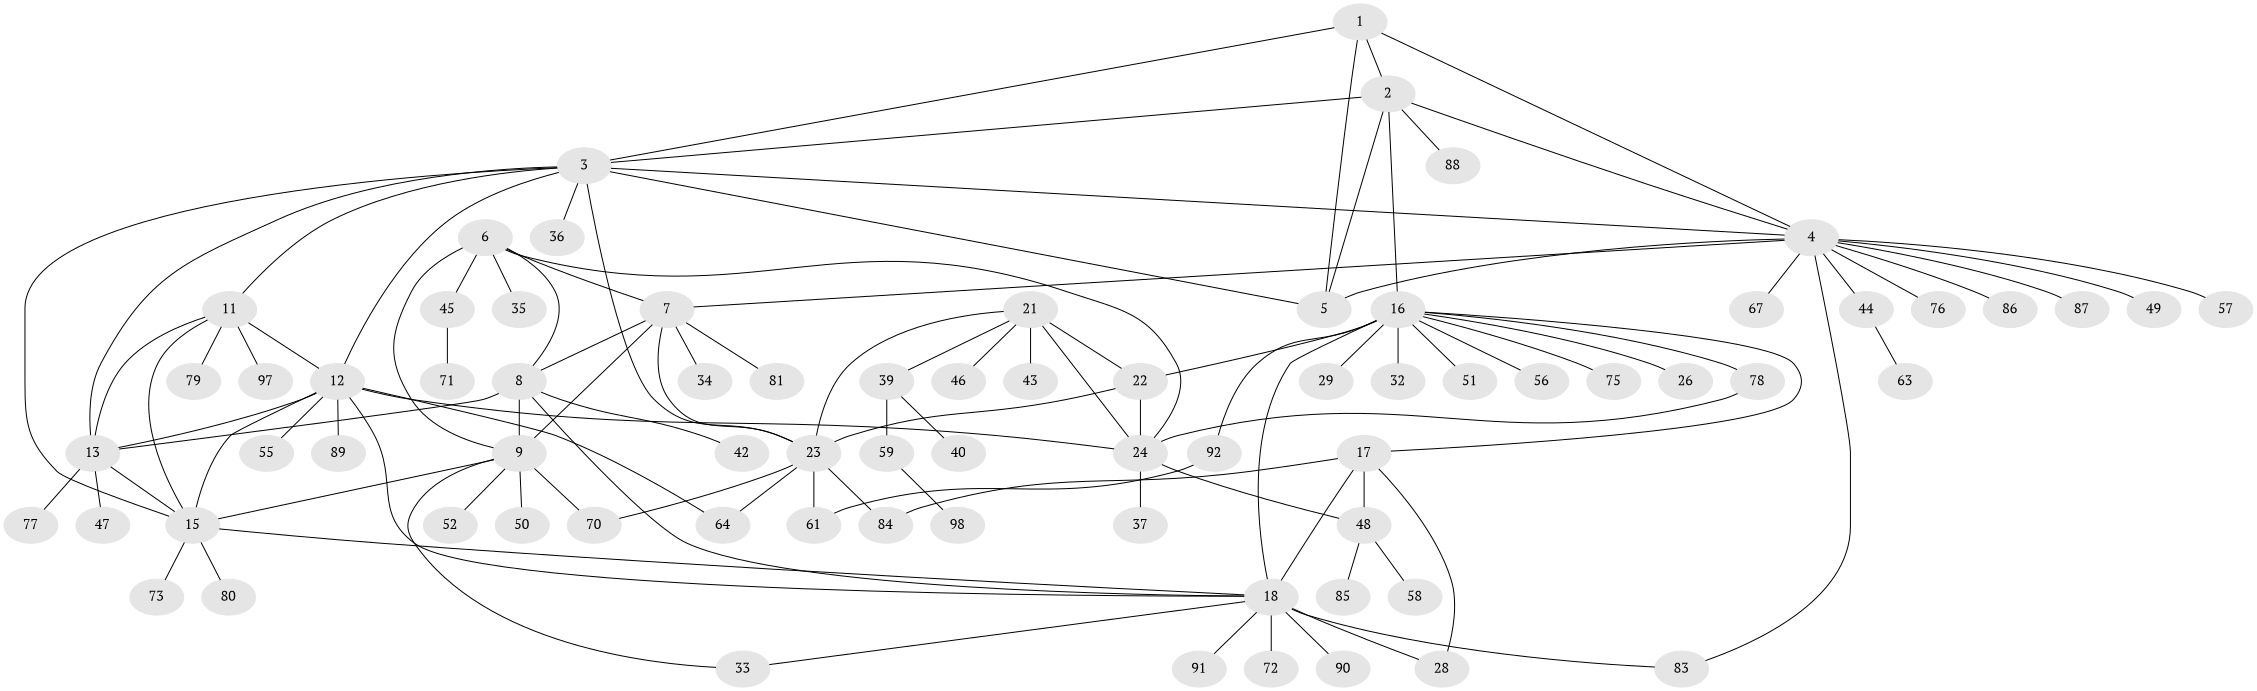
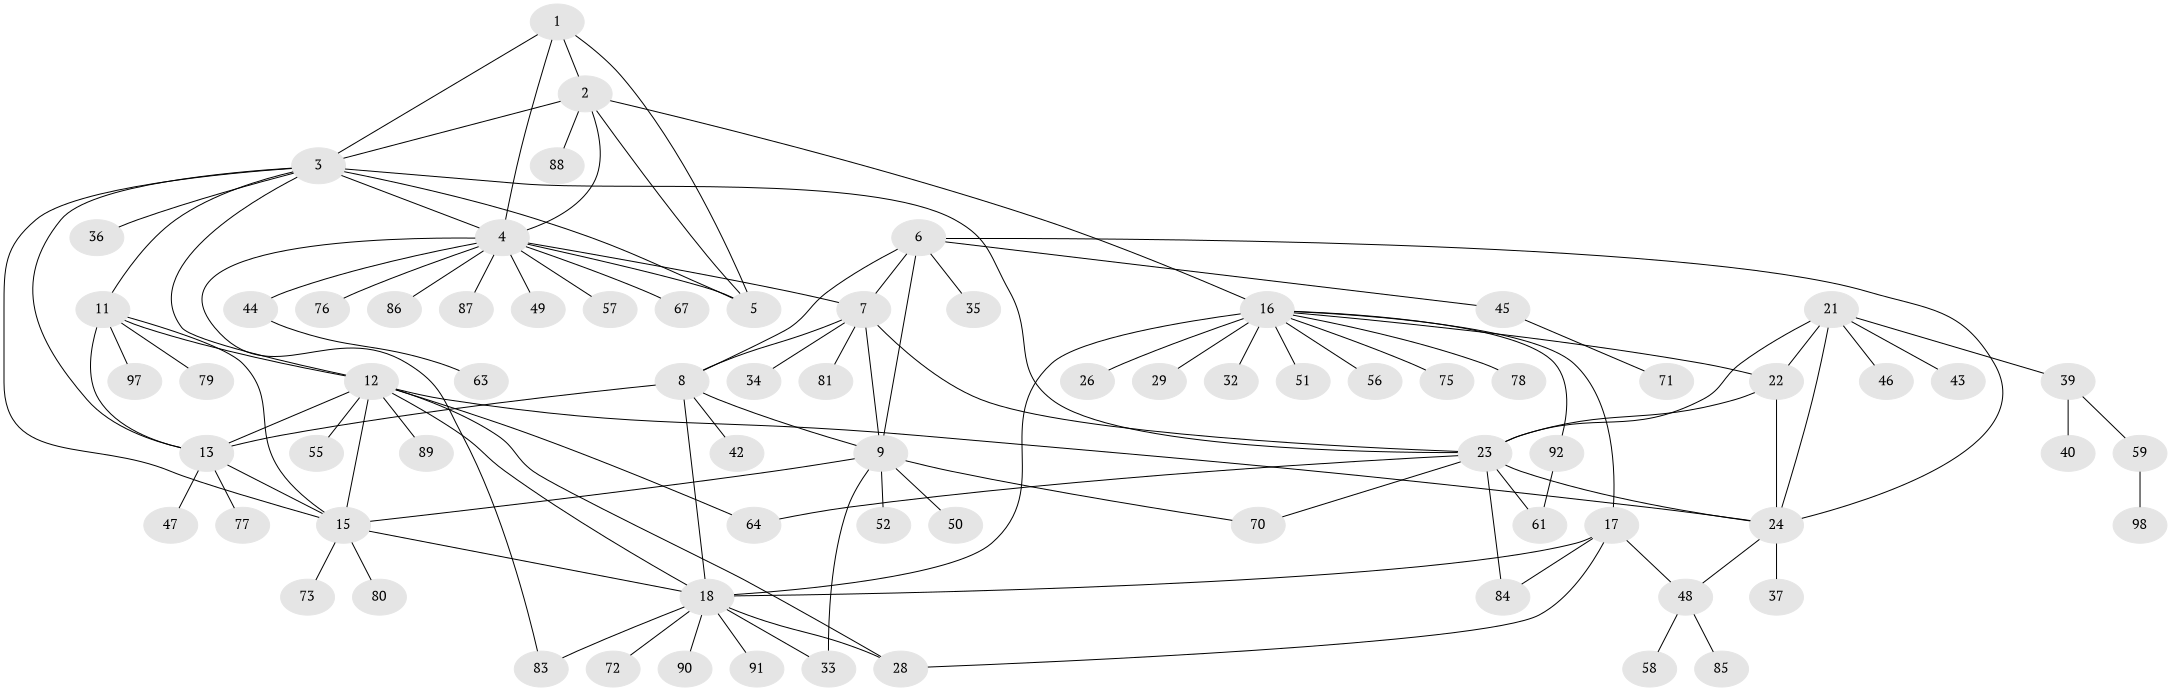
  graph {
    fontname="PT Serif"
    node [color=gray90 fontname="PT Serif" style=filled]
    edge [fontname="PT Serif"]
    1 [super="+60"]
    2 [super="+30"]
    3 [super="+14"]
    4 [super="+103"]
    5 [super="+68"]
    16 [super="+19"]
    88
    11 [super="+93"]
    12 [super="+41"]
    13 [super="+96"]
    15 [super="+62"]
    23 [super="+95"]
    36
    7 [super="+100"]
    44 [super="+99"]
    49
    57
    67
    76
    83
    86
    87
    18 [super="+20"]
    17 [super="+38"]
    22
    26
    29
    32
    51
    56
    75
    78
    92
    79
    97
    24 [super="+25"]
    28
    55
    64
    89
    47
    77
    73
    80
    70
    84
    61 [super="+69"]
    8 [super="+27"]
    9 [super="+10"]
    34
    81
    63
    6 [super="+102"]
    35 [super="+82"]
    45 [super="+53"]
    42
    33
    50
    52
    48 [super="+54"]
    37 [super="+66"]
    71
    72
    90
    91
    58
    85
    21 [super="+31"]
    39 [super="+65"]
    43
    46
    40
    59 [super="+74"]
    98
    1 -- 2
    1 -- 3
    1 -- 4
    1 -- 5
    2 -- 3
    2 -- 4
    2 -- 5
    2 -- 16
    2 -- 88
    3 -- 4
    3 -- 5
    3 -- 11
    3 -- 12
    3 -- 13
    3 -- 15
    3 -- 23
    3 -- 36
    4 -- 5
    4 -- 7
    4 -- 44
    4 -- 49
    4 -- 57
    4 -- 67
    4 -- 76
    4 -- 83
    4 -- 86
    4 -- 87
    16 -- 18 [weight=4]
    16 -- 17 [weight=2]
    16 -- 22
    16 -- 26
    16 -- 29
    16 -- 32
    16 -- 51
    16 -- 56
    16 -- 75
    16 -- 78
    16 -- 92
    11 -- 12
    11 -- 13
    11 -- 15
    11 -- 79
    11 -- 97
    12 -- 13
    12 -- 15
    12 -- 18
    12 -- 24
+   12 -- 28
    12 -- 55
    12 -- 64
    12 -- 89
    13 -- 15
    13 -- 47
    13 -- 77
    15 -- 18
    15 -- 73
    15 -- 80
-   78 -- 24 [weight=2]
+   23 -- 24 [weight=2]
    23 -- 64
    23 -- 70
    23 -- 84
    23 -- 61
    7 -- 23
    7 -- 8
    7 -- 9 [weight=2]
    7 -- 34
    7 -- 81
    44 -- 63
    18 -- 83
    18 -- 28
    18 -- 33
    18 -- 72
    18 -- 90
    18 -- 91
    17 -- 18 [weight=2]
    17 -- 28
    17 -- 84
    17 -- 48
    22 -- 23
    22 -- 24 [weight=2]
    92 -- 61
    24 -- 48
    24 -- 37
    8 -- 13
    8 -- 18
    8 -- 9 [weight=2]
    8 -- 42
    9 -- 15
    9 -- 70
    9 -- 33
    9 -- 50
    9 -- 52
    6 -- 7
    6 -- 24
    6 -- 8
    6 -- 9 [weight=2]
    6 -- 35
    6 -- 45
    45 -- 71
    48 -- 58
    48 -- 85
    21 -- 23
    21 -- 22
    21 -- 24 [weight=2]
    21 -- 39
    21 -- 43
    21 -- 46
    39 -- 40
    39 -- 59
    59 -- 98
  }
